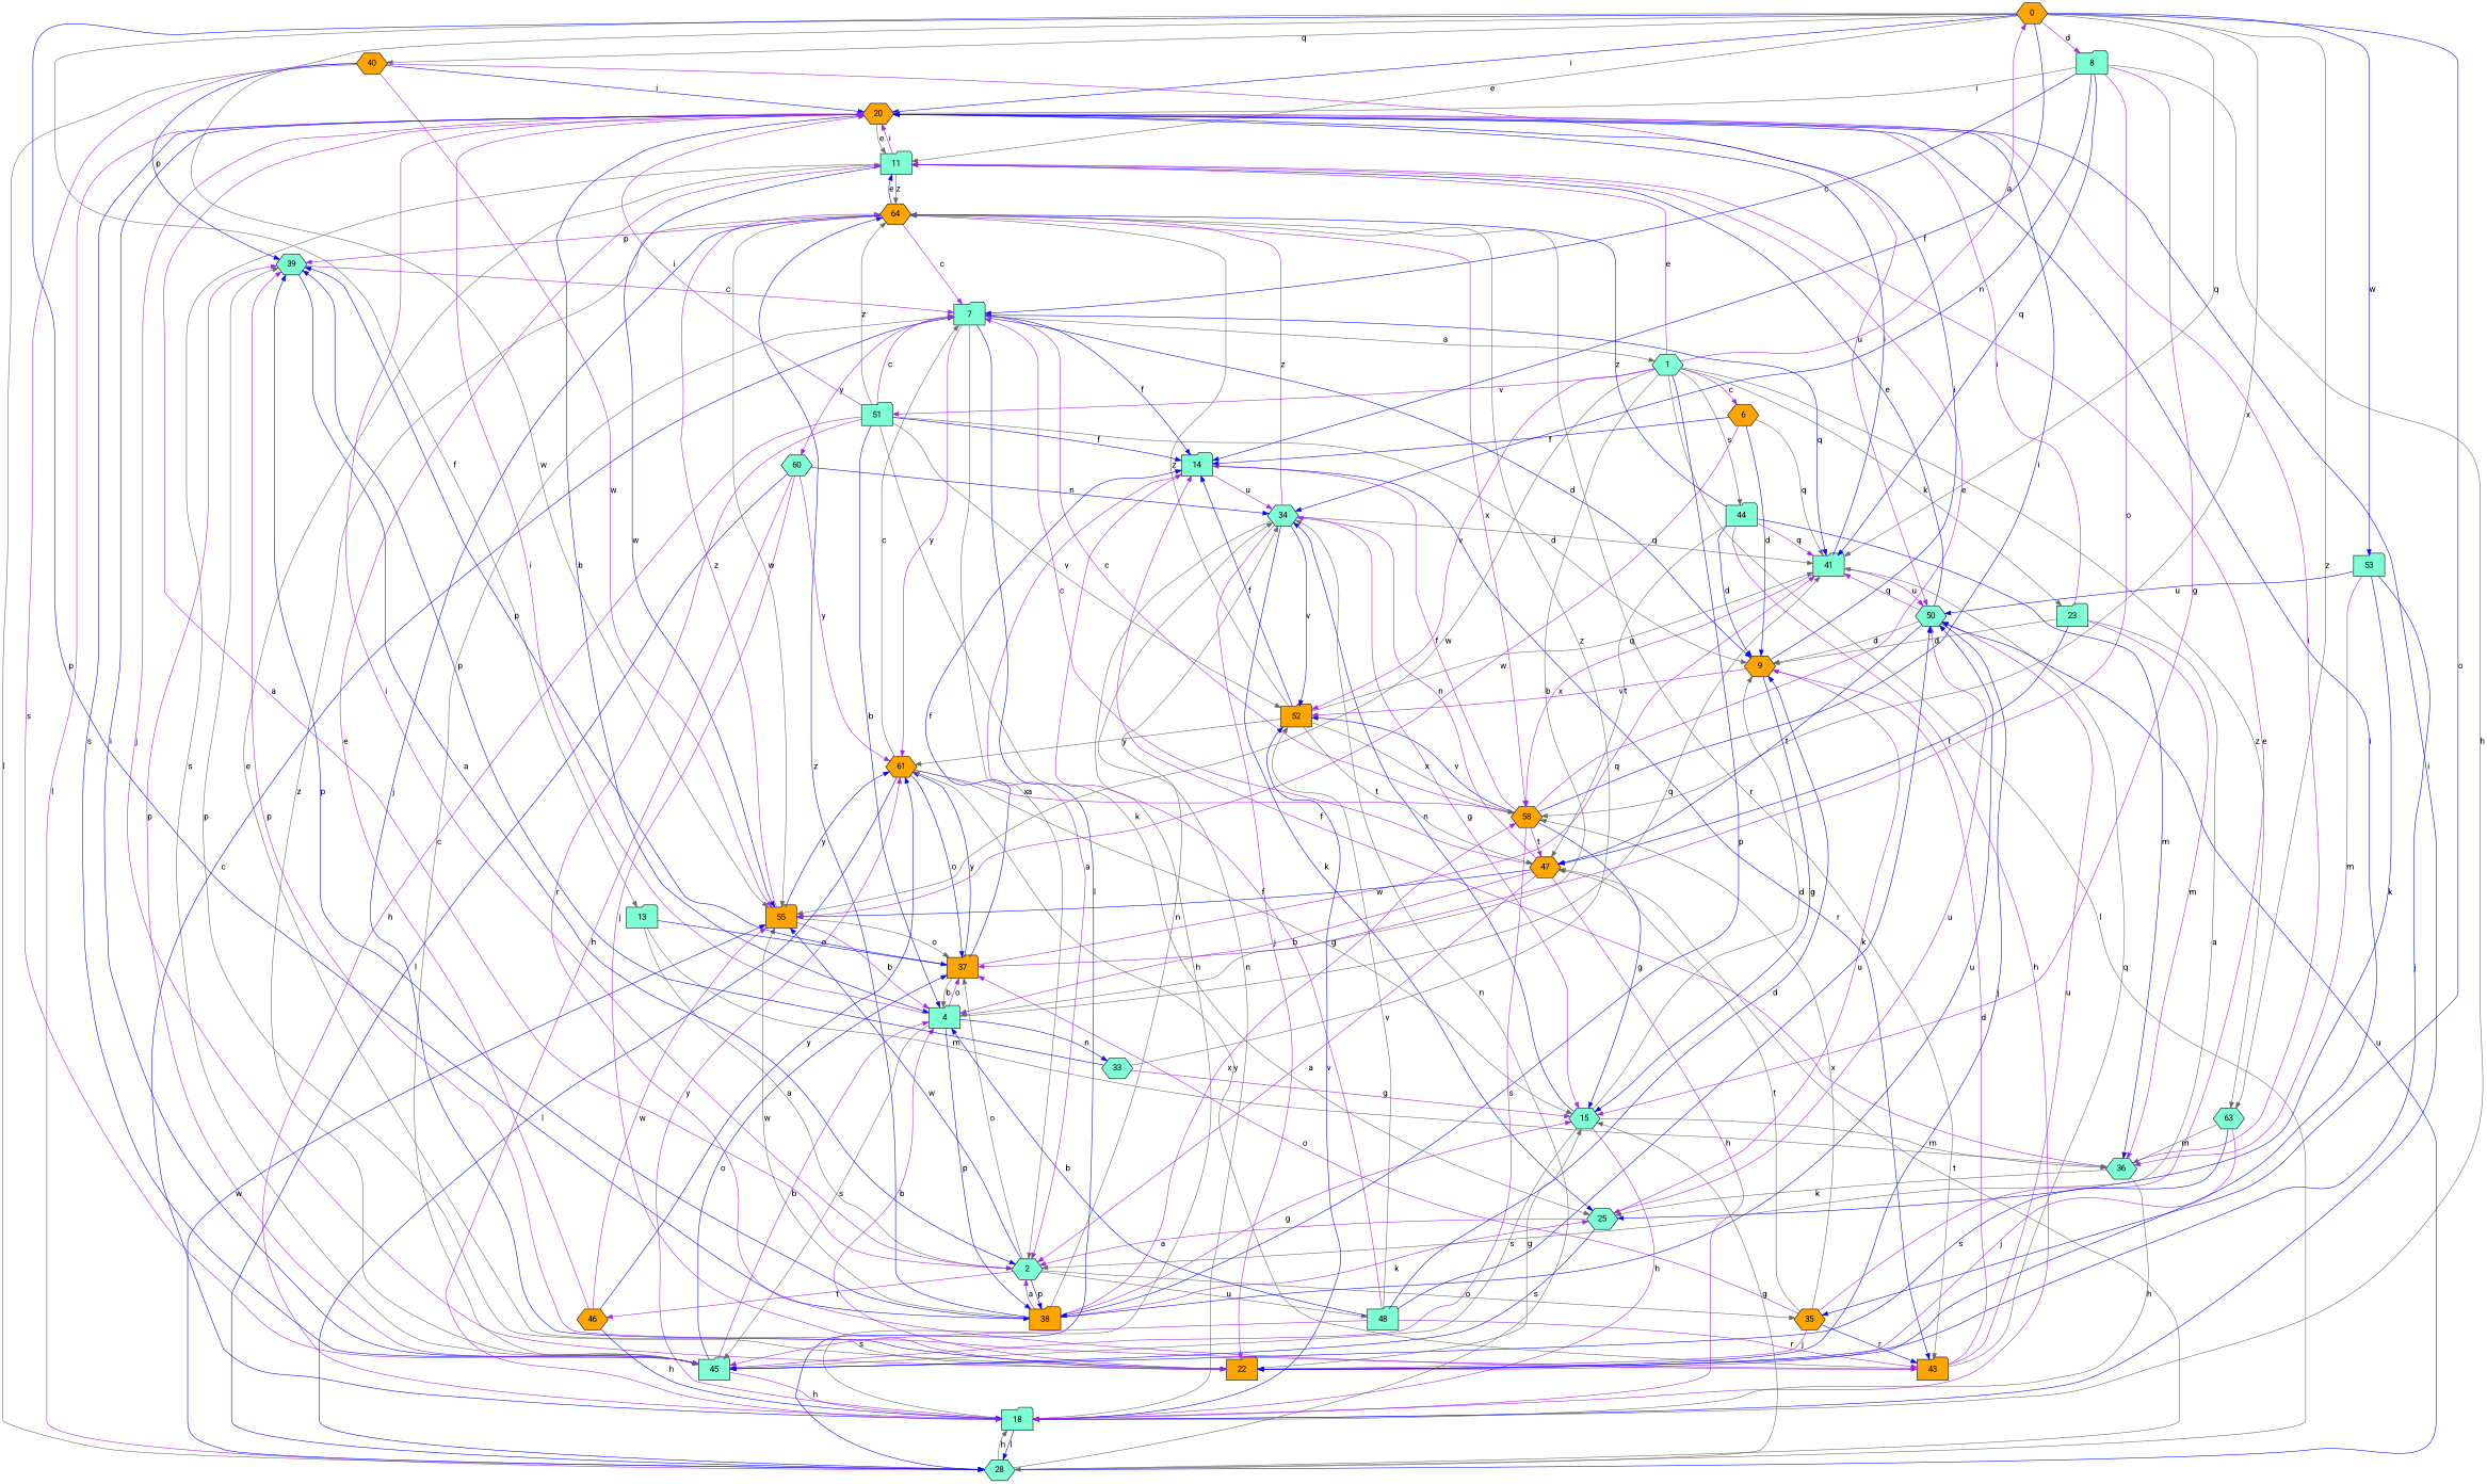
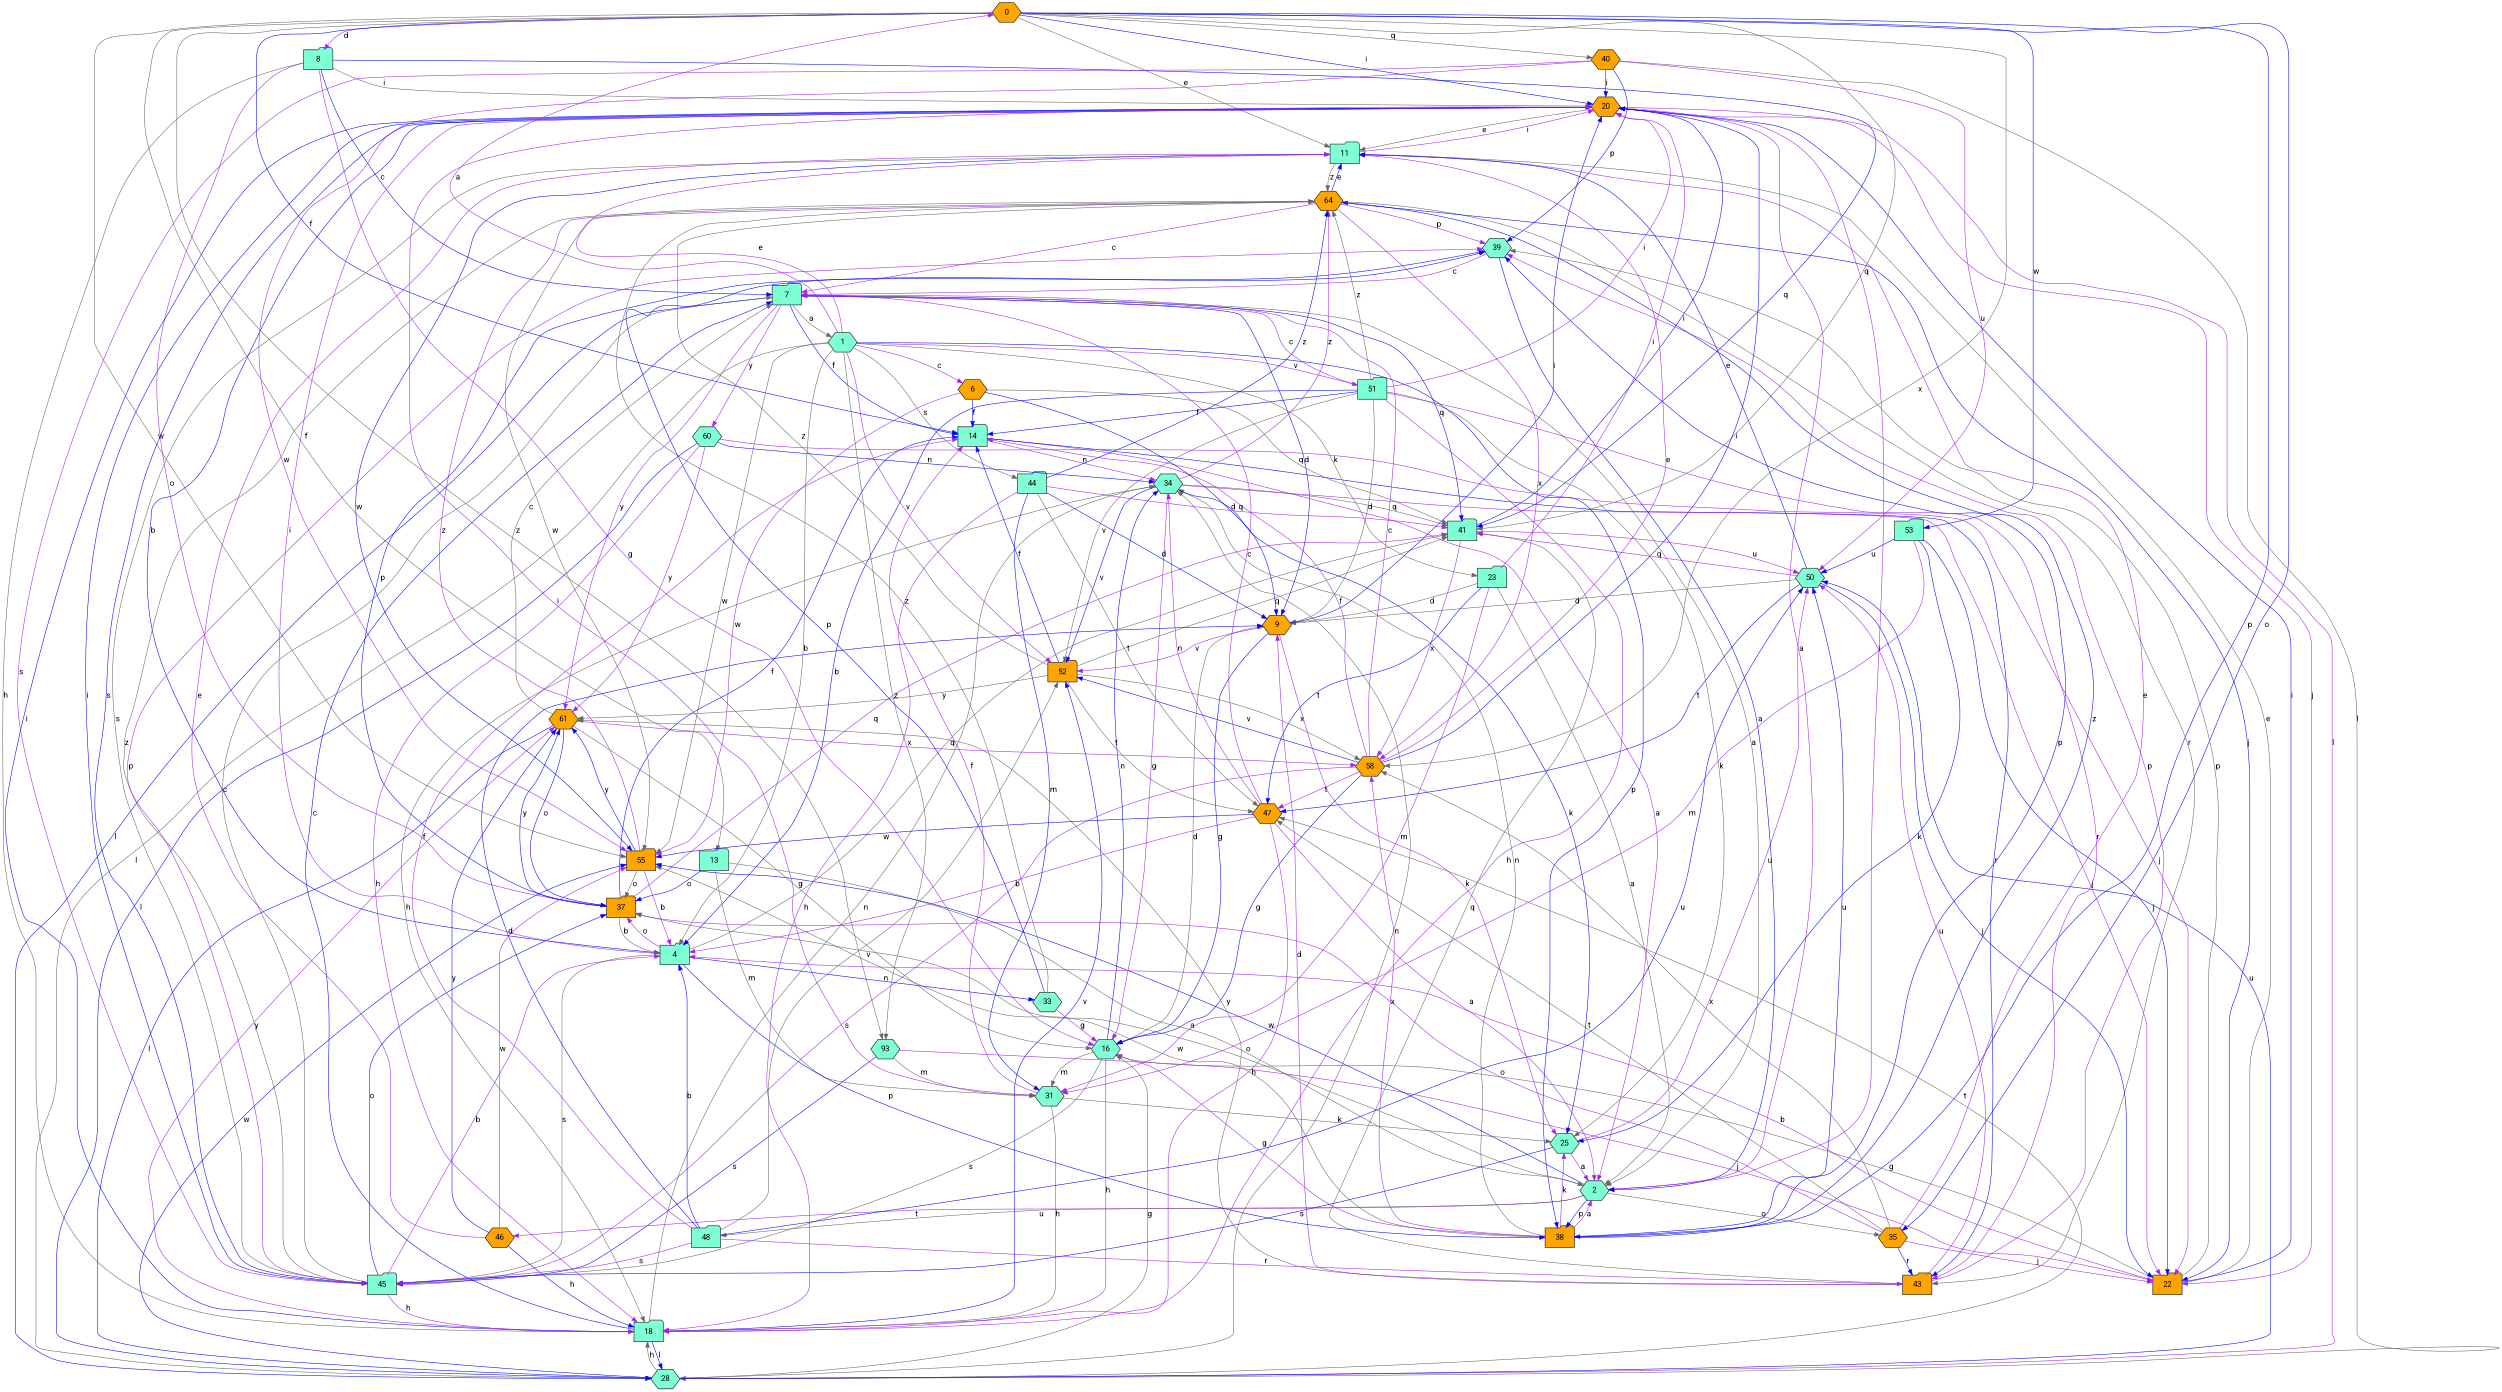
  strict digraph {
    fontname=Roboto
    node [fillcolor=aquamarine fontname=Roboto shape=hexagon style=filled]
    edge [color=purple fontname=Roboto]
    0 [fillcolor=orange]
    8 [shape=folder]
    11 [shape=folder]
    13 [shape=folder]
    14 [shape=folder]
    20 [fillcolor=orange]
    35 [fillcolor=orange]
    38 [fillcolor=orange shape=folder]
    40 [fillcolor=orange]
    41 [shape=folder]
    53 [shape=folder]
    55 [fillcolor=orange shape=folder]
    58 [fillcolor=orange]
-   63
+   63 [label=93]
    37 [fillcolor=orange shape=folder]
    7 [shape=folder]
-   16 [label=15]
+   16
    18 [shape=folder]
    34
    45 [shape=folder]
    64 [fillcolor=orange]
    2
-   31 [label=36]
+   31
    43 [fillcolor=orange shape=folder]
    4 [shape=folder]
    28
    22 [fillcolor=orange shape=folder]
    47 [fillcolor=orange]
    25
    39
    50
    61 [fillcolor=orange]
    52 [fillcolor=orange shape=folder]
    1
    6 [fillcolor=orange]
    23 [shape=folder]
    44 [shape=folder]
    51 [shape=folder]
    33
    9 [fillcolor=orange]
    46 [fillcolor=orange]
    48 [shape=folder]
    60
    0 -> 8 [label=d]
    0 -> 11 [color=gray40 label=e]
    0 -> 13 [color=gray40 label=f]
    0 -> 14 [color=blue label=f]
    0 -> 20 [color=blue label=i]
    0 -> 35 [color=blue label=o]
    0 -> 38 [color=blue label=p]
    0 -> 40 [color=gray40 label=q]
    0 -> 41 [color=gray40 label=q]
    0 -> 53 [color=blue label=w]
    0 -> 55 [color=gray40 label=w]
    0 -> 58 [color=gray40 label=x]
    0 -> 63 [color=gray40 label=z]
    8 -> 20 [color=gray40 label=i]
    8 -> 41 [color=blue label=q]
    8 -> 37 [label=o]
    8 -> 7 [color=blue label=c]
    8 -> 16 [label=g]
    8 -> 18 [color=gray40 label=h]
-   8 -> 34 [color=blue label=n]
    11 -> 20 [label=i]
    11 -> 55 [color=blue label=w]
    11 -> 45 [color=gray40 label=s]
    11 -> 64 [color=gray40 label=z]
    13 -> 37 [color=blue label=o]
    13 -> 2 [color=gray40 label=a]
    13 -> 31 [color=gray40 label=m]
-   14 -> 34 [label=u]
+   14 -> 34 [label=n]
    14 -> 2 [label=a]
    14 -> 43 [color=blue label=r]
    20 -> 11 [color=gray40 label=e]
    20 -> 45 [color=blue label=s]
    20 -> 2 [label=a]
    20 -> 4 [color=blue label=b]
    20 -> 28 [label=l]
    20 -> 22 [label=j]
    35 -> 11 [label=e]
    35 -> 58 [color=gray40 label=x]
    35 -> 37 [label=o]
    35 -> 43 [color=blue label=r]
    35 -> 22 [label=j]
    35 -> 47 [color=gray40 label=t]
    38 -> 55 [color=gray40 label=w]
    38 -> 58 [label=x]
    38 -> 16 [label=g]
    38 -> 34 [color=gray40 label=n]
    38 -> 64 [color=blue label=z]
    38 -> 2 [label=a]
    38 -> 25 [label=k]
    38 -> 39 [color=blue label=p]
    38 -> 50 [color=blue label=u]
    40 -> 20 [color=blue label=i]
    40 -> 55 [label=w]
    40 -> 45 [label=s]
    40 -> 28 [color=gray40 label=l]
    40 -> 39 [color=blue label=p]
    40 -> 50 [label=u]
    41 -> 20 [color=blue label=i]
    41 -> 58 [label=x]
    41 -> 50 [label=u]
    53 -> 31 [label=m]
    53 -> 22 [color=blue label=j]
    53 -> 25 [color=blue label=k]
    53 -> 50 [color=blue label=u]
    55 -> 37 [color=gray40 label=o]
    55 -> 64 [label=z]
    55 -> 4 [label=b]
    55 -> 61 [color=blue label=y]
    58 -> 11 [label=e]
    58 -> 14 [label=f]
    58 -> 20 [color=blue label=i]
    58 -> 7 [label=c]
    58 -> 16 [color=blue label=g]
    58 -> 45 [label=s]
    58 -> 47 [label=t]
    58 -> 52 [color=blue label=v]
    63 -> 45 [color=blue label=s]
    63 -> 31 [color=gray40 label=m]
    63 -> 22 [label=j]
    37 -> 14 [color=blue label=f]
    37 -> 41 [label=q]
    37 -> 4 [color=gray40 label=b]
    37 -> 39 [color=blue label=p]
    37 -> 61 [color=blue label=y]
    7 -> 14 [color=blue label=f]
    7 -> 41 [color=blue label=q]
    7 -> 2 [color=gray40 label=a]
    7 -> 28 [color=blue label=l]
    7 -> 61 [label=y]
    7 -> 1 [color=gray40 label=a]
    7 -> 9 [color=blue label=d]
    7 -> 60 [label=y]
    16 -> 18 [label=h]
    16 -> 34 [color=blue label=n]
    16 -> 45 [color=gray40 label=s]
    16 -> 31 [color=gray40 label=m]
    16 -> 9 [color=gray40 label=d]
    18 -> 20 [color=blue label=i]
    18 -> 7 [color=blue label=c]
    18 -> 34 [color=gray40 label=n]
    18 -> 28 [color=blue label=l]
    18 -> 61 [label=y]
    18 -> 52 [color=blue label=v]
    34 -> 41 [color=gray40 label=q]
    34 -> 16 [label=g]
    34 -> 18 [color=gray40 label=h]
    34 -> 64 [label=z]
    34 -> 22 [label=j]
    34 -> 25 [color=blue label=k]
    34 -> 52 [color=blue label=v]
    45 -> 20 [color=blue label=i]
    45 -> 37 [color=blue label=o]
    45 -> 7 [color=gray40 label=c]
    45 -> 18 [label=h]
    45 -> 64 [color=gray40 label=z]
    45 -> 4 [label=b]
    45 -> 39 [label=p]
    64 -> 11 [color=blue label=e]
    64 -> 55 [color=gray40 label=w]
    64 -> 58 [label=x]
    64 -> 7 [label=c]
    64 -> 43 [color=gray40 label=r]
    64 -> 22 [color=blue label=j]
    64 -> 39 [label=p]
    2 -> 20 [label=i]
    2 -> 35 [color=gray40 label=o]
    2 -> 38 [color=blue label=p]
    2 -> 55 [color=blue label=w]
    2 -> 37 [color=gray40 label=o]
    2 -> 46 [label=t]
    2 -> 48 [color=gray40 label=u]
    31 -> 14 [label=f]
    31 -> 20 [label=i]
    31 -> 18 [color=gray40 label=h]
    31 -> 25 [color=gray40 label=k]
    43 -> 41 [color=gray40 label=q]
    43 -> 39 [label=p]
    43 -> 50 [label=u]
    43 -> 61 [color=gray40 label=y]
    43 -> 9 [label=d]
    4 -> 20 [label=i]
    4 -> 38 [color=blue label=p]
    4 -> 41 [color=gray40 label=q]
    4 -> 37 [label=o]
    4 -> 45 [color=gray40 label=s]
    4 -> 33 [color=blue label=n]
    28 -> 55 [color=blue label=w]
    28 -> 16 [color=gray40 label=g]
    28 -> 18 [color=gray40 label=h]
    28 -> 34 [color=gray40 label=n]
    28 -> 47 [color=gray40 label=t]
    28 -> 50 [color=blue label=u]
    22 -> 11 [color=gray40 label=e]
    22 -> 20 [color=blue label=i]
    22 -> 16 [color=gray40 label=g]
    22 -> 4 [label=b]
    22 -> 39 [color=gray40 label=p]
    47 -> 55 [color=blue label=w]
    47 -> 7 [label=c]
    47 -> 18 [label=h]
    47 -> 34 [label=n]
    47 -> 2 [label=a]
    47 -> 4 [label=b]
    25 -> 45 [color=blue label=s]
    25 -> 2 [label=a]
    25 -> 50 [label=u]
    39 -> 7 [label=c]
    39 -> 2 [color=blue label=a]
    50 -> 11 [color=blue label=e]
    50 -> 41 [label=q]
    50 -> 22 [color=blue label=j]
    50 -> 47 [color=blue label=t]
    50 -> 9 [color=gray40 label=d]
    61 -> 58 [label=x]
    61 -> 37 [color=blue label=o]
    61 -> 7 [color=gray40 label=c]
    61 -> 16 [color=gray40 label=g]
    61 -> 28 [color=blue label=l]
    52 -> 14 [color=blue label=f]
    52 -> 41 [color=gray40 label=q]
    52 -> 58 [color=gray40 label=x]
    52 -> 64 [color=gray40 label=z]
    52 -> 47 [color=gray40 label=t]
    52 -> 61 [color=gray40 label=y]
    1 -> 0 [label=a]
    1 -> 11 [label=e]
    1 -> 38 [color=blue label=p]
    1 -> 55 [color=gray40 label=w]
    1 -> 63 [color=gray40 label=z]
    1 -> 4 [color=gray40 label=b]
    1 -> 28 [color=gray40 label=l]
    1 -> 52 [label=v]
    1 -> 6 [label=c]
    1 -> 23 [color=gray40 label=k]
    1 -> 44 [color=gray40 label=s]
    1 -> 51 [label=v]
    6 -> 14 [color=blue label=f]
    6 -> 41 [color=gray40 label=q]
    6 -> 55 [label=w]
    6 -> 9 [color=blue label=d]
    23 -> 20 [label=i]
    23 -> 2 [color=gray40 label=a]
    23 -> 31 [label=m]
    23 -> 47 [color=blue label=t]
    23 -> 9 [color=gray40 label=d]
    44 -> 41 [label=q]
    44 -> 18 [label=h]
    44 -> 64 [color=blue label=z]
    44 -> 31 [color=blue label=m]
    44 -> 47 [color=gray40 label=t]
    44 -> 9 [color=blue label=d]
    51 -> 14 [color=blue label=f]
    51 -> 20 [label=i]
    51 -> 7 [label=c]
    51 -> 18 [label=h]
    51 -> 64 [color=gray40 label=z]
    51 -> 43 [label=r]
    51 -> 4 [color=blue label=b]
    51 -> 25 [color=gray40 label=k]
    51 -> 52 [color=gray40 label=v]
    51 -> 9 [color=gray40 label=d]
    33 -> 16 [label=g]
    33 -> 64 [color=gray40 label=z]
    33 -> 39 [color=blue label=p]
    9 -> 20 [color=blue label=i]
    9 -> 16 [color=blue label=g]
    9 -> 25 [label=k]
    9 -> 52 [label=v]
    46 -> 11 [label=e]
    46 -> 55 [label=w]
    46 -> 18 [color=blue label=h]
    46 -> 61 [color=blue label=y]
    48 -> 14 [label=f]
    48 -> 45 [label=s]
    48 -> 43 [label=r]
    48 -> 4 [color=blue label=b]
    48 -> 50 [color=blue label=u]
    48 -> 52 [color=gray40 label=v]
    48 -> 9 [color=blue label=d]
    60 -> 18 [label=h]
    60 -> 34 [color=blue label=n]
    60 -> 28 [color=blue label=l]
    60 -> 22 [label=j]
    60 -> 61 [label=y]
  }
